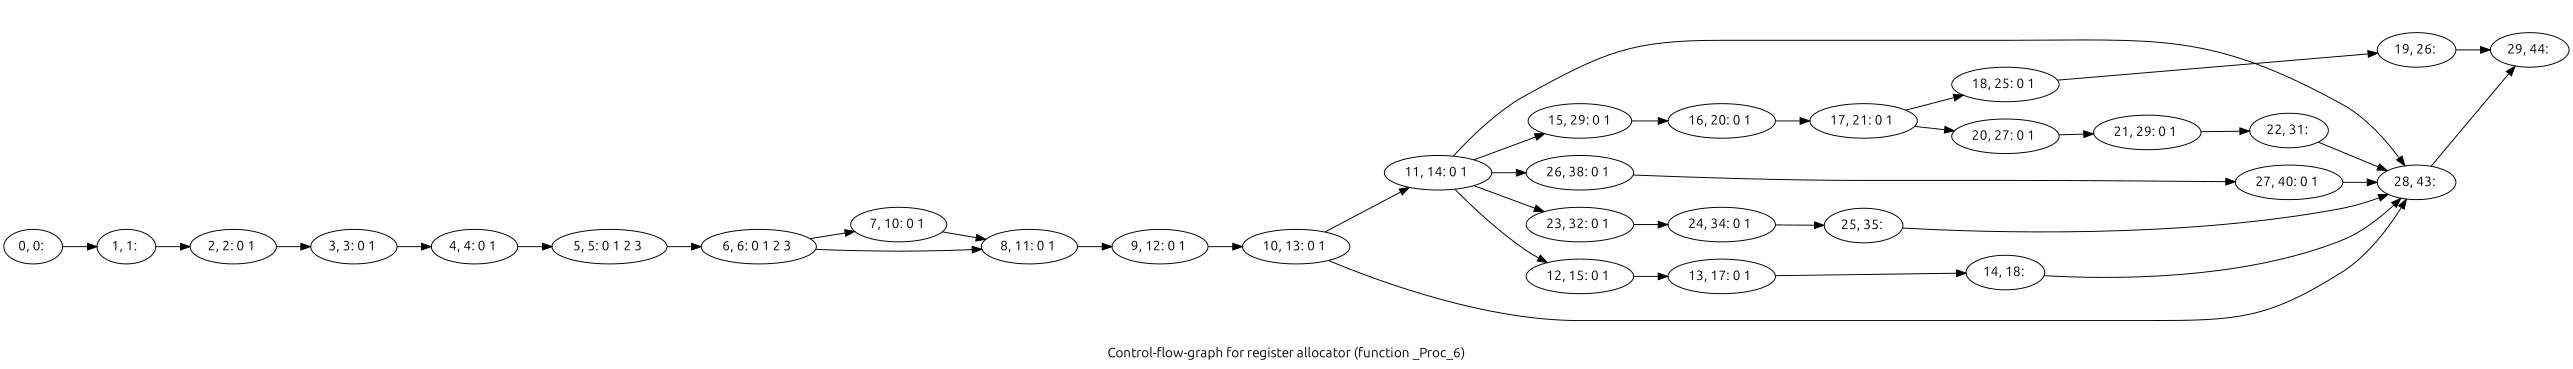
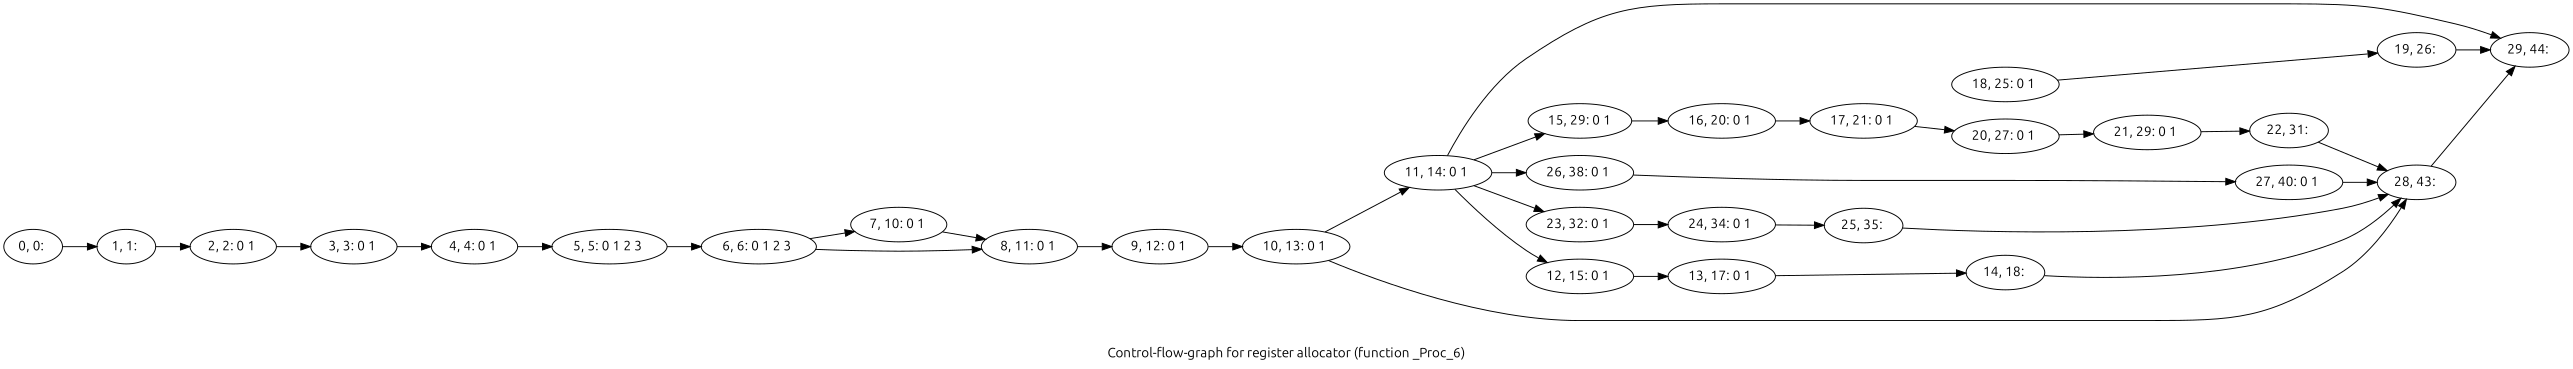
  digraph {
    fontname=Ubuntu
    label="Control-flow-graph for register allocator (function _Proc_6)"
    rankdir=LR
    node [fontname=Ubuntu]
    edge [fontname=Ubuntu]
    n1 [label="0, 0: "]
    n2 [label="1, 1: "]
    n3 [label="2, 2: 0 1 "]
    n4 [label="3, 3: 0 1 "]
    n5 [label="4, 4: 0 1 "]
    n6 [label="5, 5: 0 1 2 3 "]
    n7 [label="6, 6: 0 1 2 3 "]
    n8 [label="7, 10: 0 1 "]
    n9 [label="8, 11: 0 1 "]
    n10 [label="9, 12: 0 1 "]
    n11 [label="10, 13: 0 1 "]
    n12 [label="11, 14: 0 1 "]
    n13 [label="28, 43: "]
    n14 [label="12, 15: 0 1 "]
    n15 [label="15, 29: 0 1"]
    n16 [label="23, 32: 0 1 "]
    n17 [label="26, 38: 0 1 "]
    n18 [label="29, 44: "]
    n19 [label="13, 17: 0 1 "]
    n20 [label="16, 20: 0 1 "]
    n21 [label="24, 34: 0 1 "]
    n22 [label="27, 40: 0 1 "]
    n23 [label="14, 18: "]
    n24 [label="17, 21: 0 1 "]
    n25 [label="18, 25: 0 1 "]
    n26 [label="20, 27: 0 1 "]
    n27 [label="19, 26: "]
    n28 [label="21, 29: 0 1 "]
    n29 [label="22, 31: "]
    n30 [label="25, 35: "]
    n1 -> n2
    n2 -> n3
    n3 -> n4
    n4 -> n5
    n5 -> n6
    n6 -> n7
    n7 -> n8
    n7 -> n9
    n8 -> n9
    n9 -> n10
    n10 -> n11
    n11 -> n12
    n11 -> n13
-   n12 -> n13
+   n12 -> n18
    n12 -> n14
    n12 -> n15
    n12 -> n16
    n12 -> n17
    n13 -> n18
    n14 -> n19
    n15 -> n20
    n16 -> n21
    n17 -> n22
    n19 -> n23
    n20 -> n24
    n21 -> n30
    n22 -> n13
    n23 -> n13
-   n24 -> n25
    n24 -> n26
    n25 -> n27
    n26 -> n28
    n27 -> n18
    n28 -> n29
    n29 -> n13
    n30 -> n13
  }
